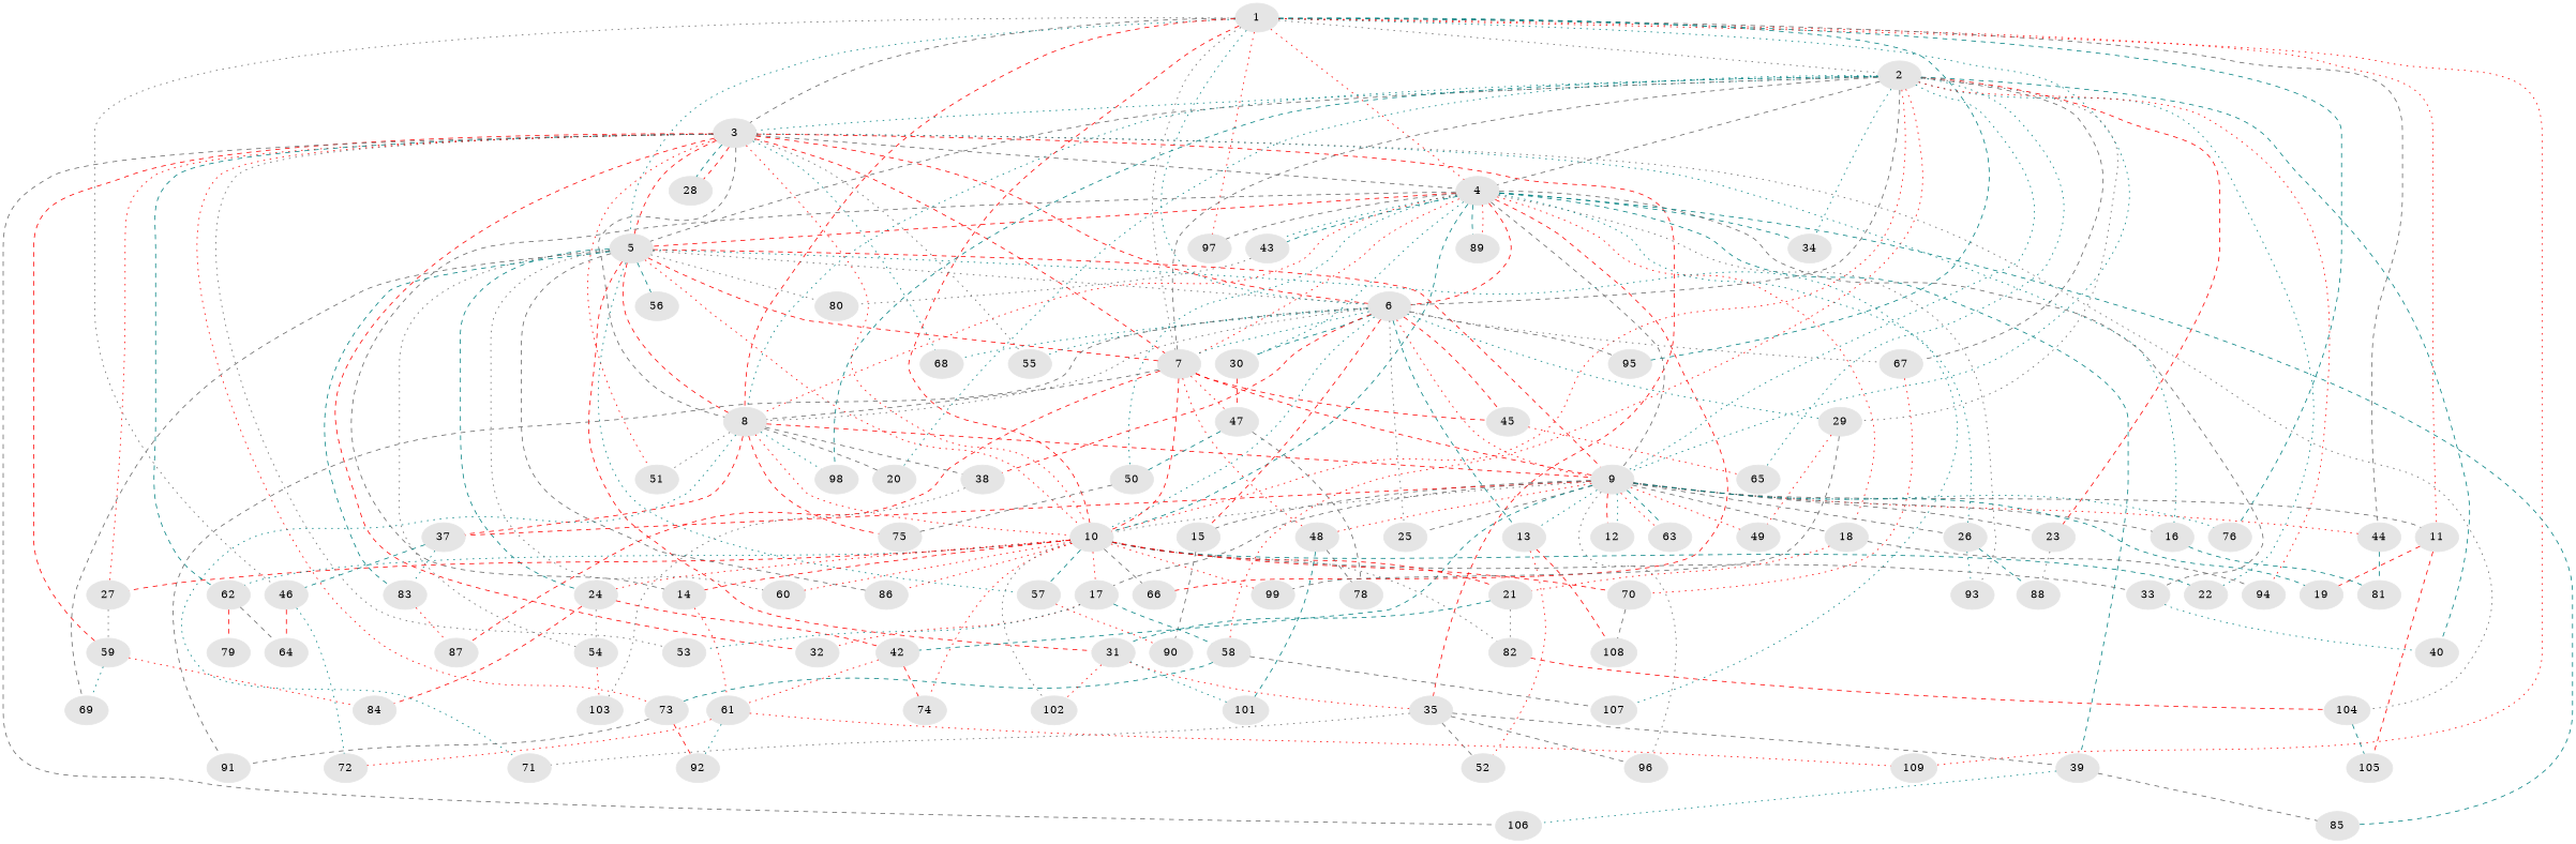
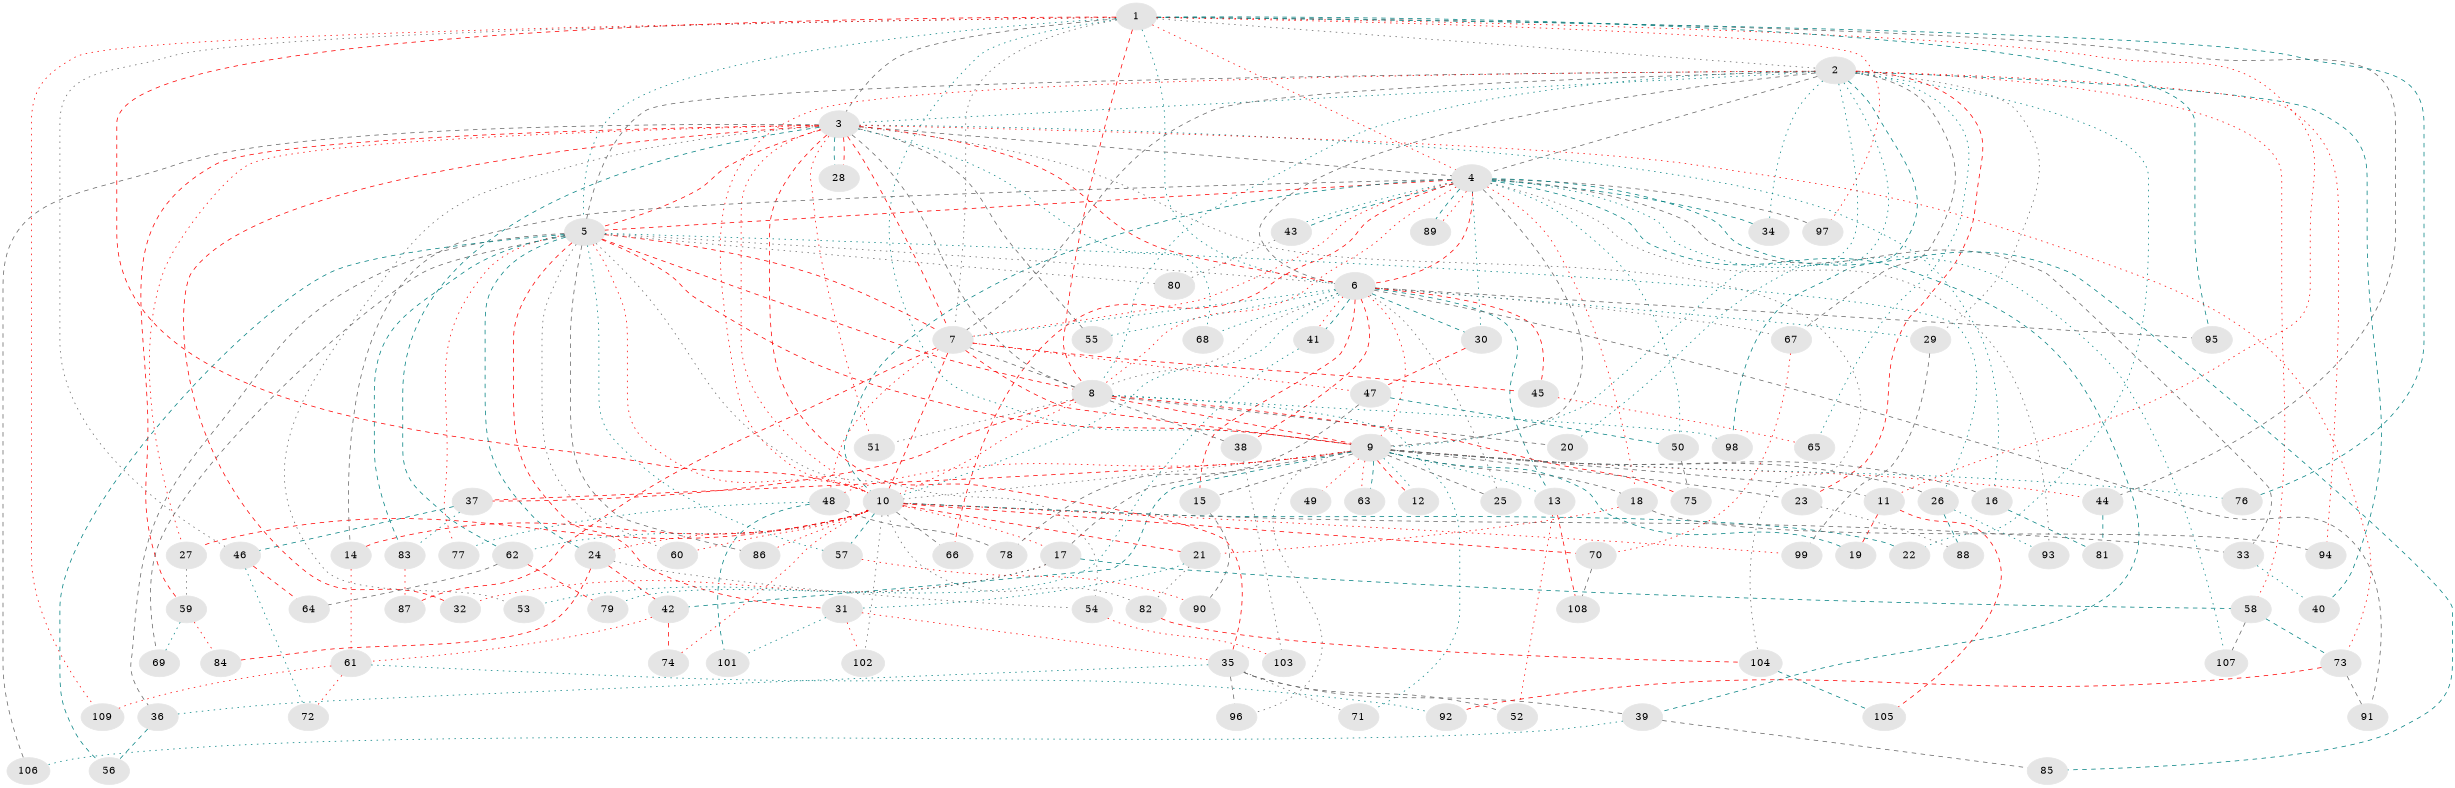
  graph {
    node [color=gray90 style=filled]
    edge [color=red style=dashed]
    1
    2
    3
    4
    5
    6
    7
    8
    9
    10
    11
    44
    46
    76
    95
    97
    109
    20
    22
    23
    29
    34
    40
    58
    65
    67
    94
    98
    16
    27
    28
    32
    35
    51
    53
    55
    59
    62
    68
    73
    104
    106
    14
    18
    30
    33
    39
    43
    50
    66
    85
    89
    93
    107
    24
    26
    31
+   36
    54
    56
    57
    60
    69
+   77
    80
    83
    86
    13
    15
    25
    38
+   41
    45
    91
    47
    48
    87
    37
    71
    75
    12
    17
    19
    42
    49
    63
    96
    21
    70
    74
    82
    99
    102
    105
    81
    64
    72
    88
    52
    84
    79
    92
    61
    101
    103
    90
    108
    78
    1 -- 2 [color=gray40 style=dotted]
    1 -- 3 [color=gray40]
    1 -- 4 [style=dotted]
    1 -- 5 [color=teal style=dotted]
    1 -- 6 [color=teal style=dotted]
    1 -- 7 [color=gray40 style=dotted]
    1 -- 8
    1 -- 9 [color=teal style=dotted]
    1 -- 10
    1 -- 11 [style=dotted]
    1 -- 44 [color=gray40]
    1 -- 46 [color=gray40 style=dotted]
    1 -- 76 [color=teal]
    1 -- 95 [color=teal]
    1 -- 97 [style=dotted]
    1 -- 109 [style=dotted]
    2 -- 3 [color=teal style=dotted]
    2 -- 4 [color=gray40]
    2 -- 5 [color=gray40]
    2 -- 6 [color=gray40]
    2 -- 7 [color=gray40]
    2 -- 8 [color=teal style=dotted]
    2 -- 9 [color=teal style=dotted]
    2 -- 10 [style=dotted]
    2 -- 20 [color=teal style=dotted]
    2 -- 22 [color=teal style=dotted]
    2 -- 23
    2 -- 29 [color=gray40 style=dotted]
    2 -- 34 [color=teal style=dotted]
    2 -- 40 [color=teal]
    2 -- 58 [style=dotted]
    2 -- 65 [color=teal style=dotted]
    2 -- 67 [color=gray40]
    2 -- 94 [style=dotted]
    2 -- 98 [color=teal]
    3 -- 4 [color=gray40]
    3 -- 5
    3 -- 6
    3 -- 7
    3 -- 8 [color=gray40]
    3 -- 10 [style=dotted]
    3 -- 16 [color=teal style=dotted]
    3 -- 27 [style=dotted]
    3 -- 28 [color=teal]
    3 -- 28
    3 -- 32
    3 -- 35
    3 -- 51 [style=dotted]
    3 -- 53 [color=gray40 style=dotted]
-   3 -- 55 [color=gray40 style=dotted]
+   3 -- 55 [color=gray40]
    3 -- 59
    3 -- 62 [color=teal]
    3 -- 68 [color=teal style=dotted]
    3 -- 73 [style=dotted]
    3 -- 104 [color=gray40 style=dotted]
    3 -- 106 [color=gray40]
    4 -- 5
    4 -- 6
    4 -- 7 [style=dotted]
    4 -- 8 [style=dotted]
    4 -- 9 [color=gray40]
    4 -- 10 [color=teal]
    4 -- 97 [color=gray40]
    4 -- 34 [color=teal]
    4 -- 14 [color=gray40]
    4 -- 18 [style=dotted]
    4 -- 30 [color=teal style=dotted]
    4 -- 33 [color=gray40]
    4 -- 39 [color=teal]
    4 -- 43 [color=teal style=dotted]
    4 -- 43 [color=teal]
    4 -- 50 [color=teal style=dotted]
    4 -- 66
    4 -- 85 [color=teal]
    4 -- 89 [color=teal]
    4 -- 89 [style=dotted]
    4 -- 93 [color=gray40 style=dotted]
    4 -- 107 [color=teal style=dotted]
    5 -- 6 [color=gray40 style=dotted]
    5 -- 7
    5 -- 8
    5 -- 9
    5 -- 10 [style=dotted]
    5 -- 24 [color=teal]
    5 -- 26 [color=teal style=dotted]
    5 -- 31
+   5 -- 36 [color=gray40]
    5 -- 54 [color=gray40 style=dotted]
    5 -- 56 [color=teal]
    5 -- 57 [color=teal style=dotted]
    5 -- 60 [color=gray40 style=dotted]
    5 -- 69 [color=gray40]
+   5 -- 77 [style=dotted]
    5 -- 80 [color=gray40 style=dotted]
    5 -- 83 [color=teal]
    5 -- 86 [color=gray40]
    6 -- 7 [color=teal style=dotted]
    6 -- 8 [color=gray40 style=dotted]
    6 -- 9 [style=dotted]
    6 -- 10 [color=teal style=dotted]
    6 -- 95 [color=gray40]
    6 -- 29 [color=teal style=dotted]
    6 -- 67 [color=gray40 style=dotted]
    6 -- 55 [color=teal style=dotted]
    6 -- 68 [color=teal style=dotted]
    6 -- 30 [color=teal]
    6 -- 13 [color=teal]
    6 -- 15
    6 -- 25 [color=gray40 style=dotted]
    6 -- 38
+   6 -- 41 [style=dotted]
+   6 -- 41 [color=teal]
    6 -- 45
    6 -- 91 [color=gray40]
    7 -- 8 [color=gray40]
    7 -- 9
    7 -- 10
    7 -- 45
    7 -- 47 [style=dotted]
    7 -- 48 [style=dotted]
    7 -- 87
    8 -- 9
    8 -- 10 [style=dotted]
    8 -- 20 [color=gray40]
    8 -- 98 [color=teal style=dotted]
    8 -- 51 [color=gray40 style=dotted]
    8 -- 38 [color=gray40]
    8 -- 37
    8 -- 71 [color=teal style=dotted]
    8 -- 75
    9 -- 10 [color=gray40 style=dotted]
    9 -- 11 [color=gray40]
    9 -- 44 [style=dotted]
    9 -- 76 [color=teal style=dotted]
    9 -- 23 [color=gray40]
    9 -- 16 [color=gray40]
    9 -- 18 [color=gray40]
    9 -- 26 [color=gray40]
    9 -- 13 [color=teal style=dotted]
    9 -- 15 [color=gray40]
    9 -- 25 [color=gray40]
    9 -- 48 [style=dotted]
    9 -- 37
    9 -- 12
    9 -- 12 [color=teal style=dotted]
    9 -- 17 [color=gray40]
    9 -- 19 [color=teal]
    9 -- 42 [color=teal]
    9 -- 49 [style=dotted]
    9 -- 63 [style=dotted]
    9 -- 63 [color=teal]
    9 -- 96 [color=gray40 style=dotted]
    10 -- 22 [color=teal]
    10 -- 27
    10 -- 62 [color=teal style=dotted]
    10 -- 14
    10 -- 33 [color=gray40]
    10 -- 66 [color=gray40]
    10 -- 24 [style=dotted]
    10 -- 57 [color=teal]
    10 -- 60 [style=dotted]
    10 -- 86 [style=dotted]
    10 -- 17 [style=dotted]
    10 -- 21
    10 -- 70
    10 -- 74 [style=dotted]
    10 -- 82 [color=gray40 style=dotted]
    10 -- 99 [style=dotted]
    10 -- 102 [color=gray40 style=dotted]
    11 -- 19
    11 -- 105
    44 -- 81 [color=teal]
    46 -- 64
    46 -- 72 [color=teal style=dotted]
    23 -- 88 [color=gray40 style=dotted]
-   29 -- 49 [style=dotted]
    29 -- 99 [color=gray40]
    58 -- 73 [color=teal]
    58 -- 107 [color=gray40]
    67 -- 70 [style=dotted]
    16 -- 81 [color=teal]
    27 -- 59 [color=gray40 style=dotted]
    35 -- 39 [color=gray40]
+   35 -- 36 [color=teal style=dotted]
    35 -- 71 [color=gray40 style=dotted]
    35 -- 96 [color=gray40]
    35 -- 52 [color=gray40]
    59 -- 69 [color=teal style=dotted]
    59 -- 84 [style=dotted]
    62 -- 64 [color=gray40]
    62 -- 79
    73 -- 91 [color=gray40]
    73 -- 92
    104 -- 105 [color=teal]
    14 -- 61 [style=dotted]
    18 -- 94 [color=gray40]
    18 -- 21 [style=dotted]
    30 -- 47
    33 -- 40 [color=teal style=dotted]
    39 -- 106 [color=teal style=dotted]
    39 -- 85 [color=gray40]
    43 -- 80 [color=gray40 style=dotted]
    50 -- 75 [color=gray40]
    24 -- 54 [color=gray40 style=dotted]
    24 -- 42
    24 -- 84
    26 -- 93 [color=teal style=dotted]
    26 -- 88 [color=teal]
    31 -- 35 [style=dotted]
    31 -- 102 [style=dotted]
    31 -- 101 [color=teal style=dotted]
+   36 -- 56 [color=teal]
    54 -- 103 [style=dotted]
    57 -- 90 [style=dotted]
    83 -- 87 [style=dotted]
    13 -- 52 [style=dotted]
    13 -- 108
    15 -- 90 [color=gray40]
    38 -- 103 [color=gray40 style=dotted]
+   41 -- 79 [color=teal style=dotted]
    45 -- 65 [style=dotted]
    47 -- 50 [color=teal]
    47 -- 78 [color=gray40]
+   48 -- 77 [color=teal style=dotted]
    48 -- 101 [color=teal]
    48 -- 78 [color=gray40]
    37 -- 46 [color=teal]
    37 -- 83 [color=teal style=dotted]
    17 -- 58 [color=teal]
    17 -- 32 [style=dotted]
    17 -- 53 [color=teal style=dotted]
    42 -- 74
    42 -- 61 [style=dotted]
-   21 -- 31 [color=teal]
+   21 -- 31 [color=teal style=dotted]
    21 -- 82 [color=gray40 style=dotted]
    70 -- 108 [color=gray40]
    82 -- 104
    61 -- 109 [style=dotted]
    61 -- 72 [style=dotted]
    61 -- 92 [color=teal style=dotted]
  }
